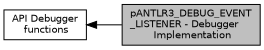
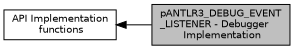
  digraph {
    rankdir=LR
    node [color=black fontname=Helvetica fontsize=10 shape=record style=filled]
    n1 [fillcolor=grey75 fontcolor=black height=0.2 label="pANTLR3_DEBUG_EVENT\l_LISTENER - Debugger\l Implementation" width=0.4]
-   n2 [fillcolor=white height=0.2 label="API Debugger\l functions" width=0.4]
+   n2 [fillcolor=white height=0.2 label="API Implementation\l functions" width=0.4]
    n2 -> n1 [dir=back fontname=Helvetica fontsize=10 labelfontname=Helvetica labelfontsize=10 shape=plaintext style=solid]
  }
